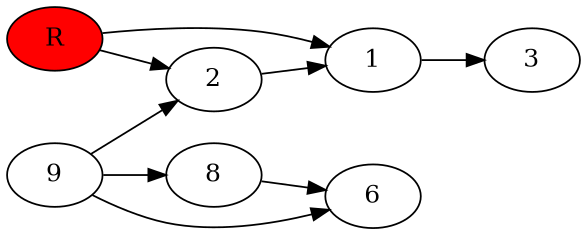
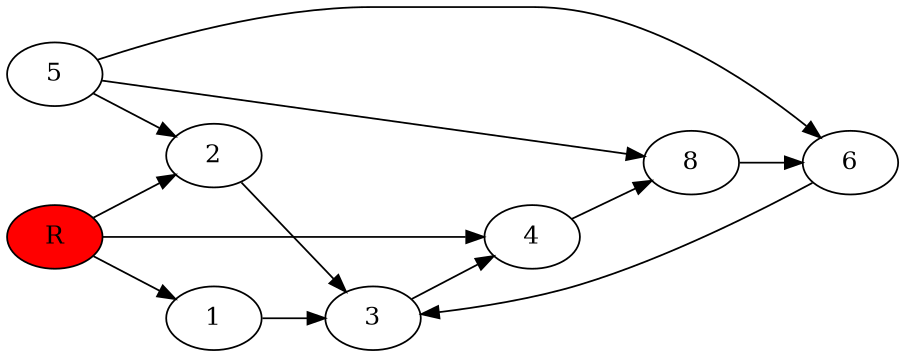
  digraph {
    rankdir=LR
    2
    3
-   5 [label=9]
+   4
+   5
    8
    6
    1
    R [fillcolor="#ff0000" style=filled]
-   2 -> 1
+   2 -> 3
+   3 -> 4
+   4 -> 8
    5 -> 2
    5 -> 8
    5 -> 6
    8 -> 6
+   6 -> 3
    1 -> 3
    R -> 2
+   R -> 4
    R -> 1
  }
